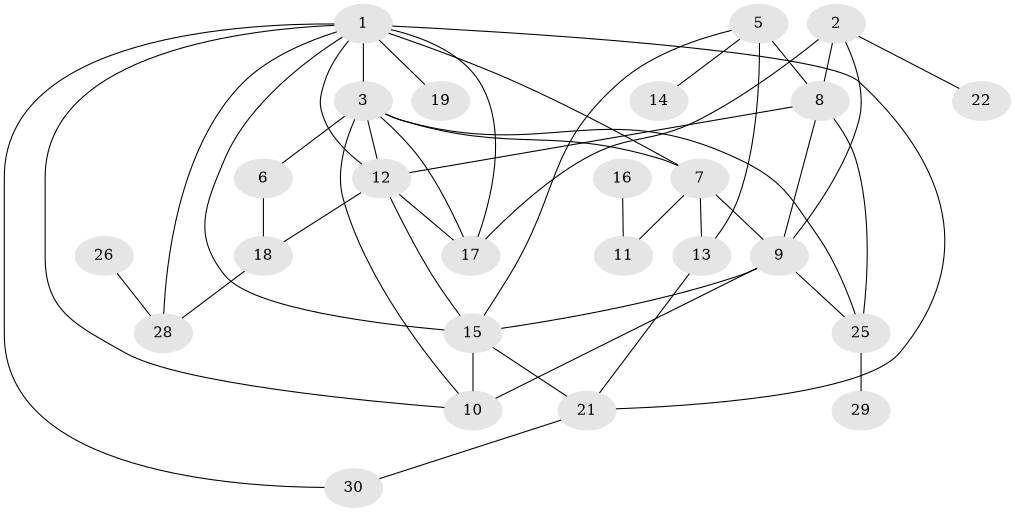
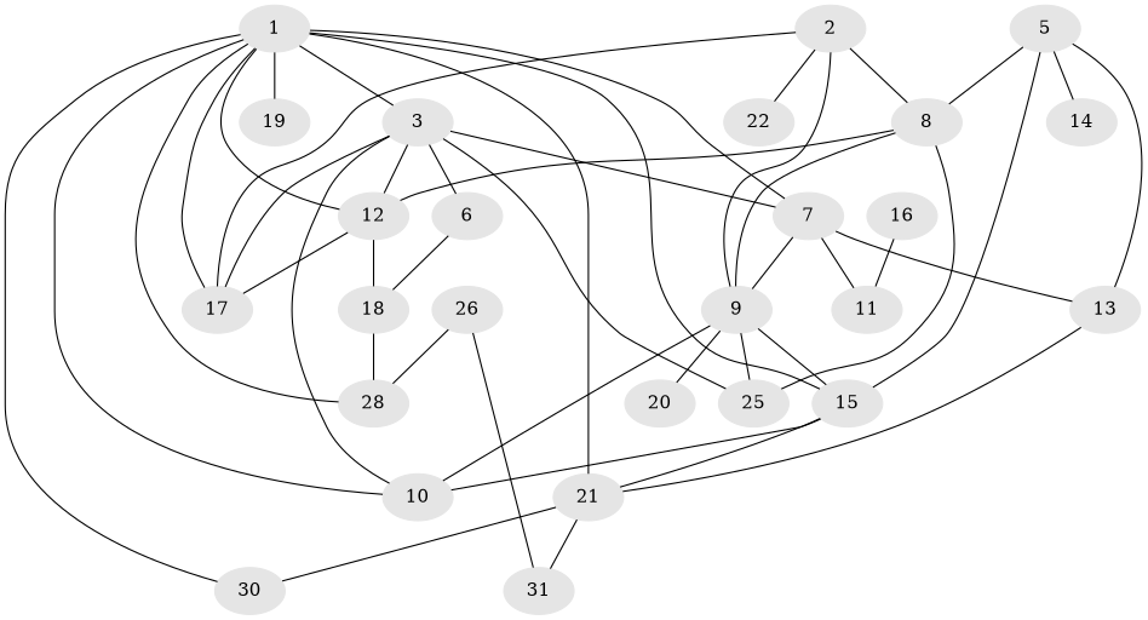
  graph {
    node [color=gray90 style=filled]
    edge [weight=1.0]
    1
    3
    7
    10
    12
    15
    17
    19
    21
    28
    30
    6
    25
    9
    13
    11
    18
+   31
    2
    8
    22
-   29
+   20
    5
    14
    16
    26
    1 -- 3 [weight=2.0]
    1 -- 7
    1 -- 10
    1 -- 12 [weight=2.0]
    1 -- 15
    1 -- 17
    1 -- 19 [weight=2.0]
    1 -- 21
    1 -- 28
    1 -- 30
    3 -- 7
    3 -- 10
    3 -- 12 [weight=3.0]
    3 -- 17
    3 -- 6
    3 -- 25
    7 -- 9
    7 -- 13
    7 -- 11
-   12 -- 15
    12 -- 17
    12 -- 18
    15 -- 10 [weight=3.0]
    15 -- 21
    21 -- 30
+   21 -- 31
    6 -- 18
-   25 -- 29
    9 -- 10
    9 -- 15
    9 -- 25
+   9 -- 20
    13 -- 21
    18 -- 28
    2 -- 17
    2 -- 9
    2 -- 8 [weight=2.0]
    2 -- 22
    8 -- 12
    8 -- 25 [weight=2.0]
    8 -- 9
    5 -- 15
    5 -- 13 [weight=2.0]
    5 -- 8 [weight=2.0]
    5 -- 14
    16 -- 11
    26 -- 28
+   26 -- 31
  }
